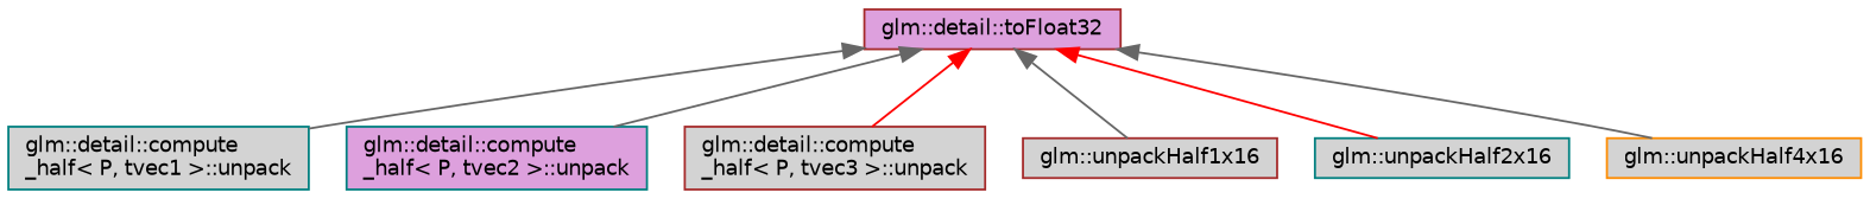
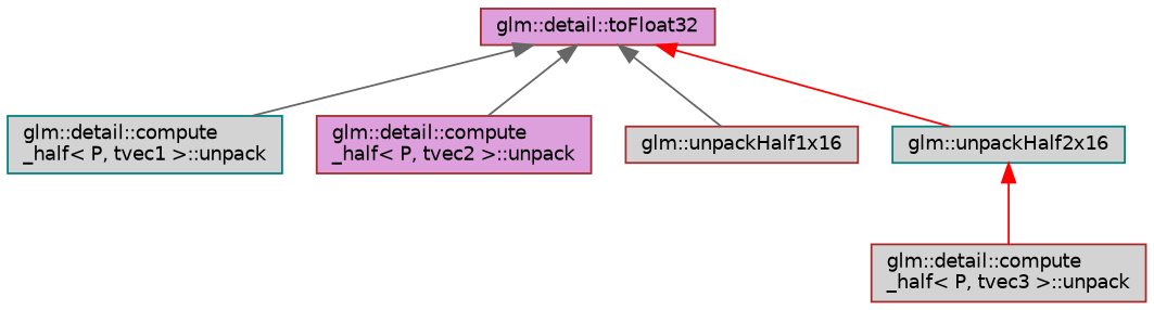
  digraph {
    fontname="DejaVu Sans"
    rankdir=TB
    node [color=brown fillcolor=lightgrey fontname="DejaVu Sans" fontsize=10 shape=record style=filled]
    edge [color=gray40 dir=back fontname="DejaVu Sans" fontsize=10 labelfontname=Helvetica labelfontsize=10 style=solid]
    n1 [fillcolor=plum fontcolor=black height=0.2 label="glm::detail::toFloat32" width=0.4]
    n2 [color=teal height=0.2 label="glm::detail::compute\l_half\< P, tvec1 \>::unpack" width=0.4]
-   n3 [color=teal fillcolor=plum height=0.2 label="glm::detail::compute\l_half\< P, tvec2 \>::unpack" width=0.4]
+   n3 [fillcolor=plum height=0.2 label="glm::detail::compute\l_half\< P, tvec2 \>::unpack" width=0.4]
    n4 [height=0.2 label="glm::detail::compute\l_half\< P, tvec3 \>::unpack" width=0.4]
    n5 [height=0.2 label="glm::unpackHalf1x16" width=0.4]
    n6 [color=teal height=0.2 label="glm::unpackHalf2x16" width=0.4]
-   n7 [color=darkorange height=0.2 label="glm::unpackHalf4x16" width=0.4]
    n1 -> n2
    n1 -> n3
-   n1 -> n4 [color=red]
+   n6 -> n4 [color=red]
    n1 -> n5
    n1 -> n6 [color=red]
-   n1 -> n7
  }
